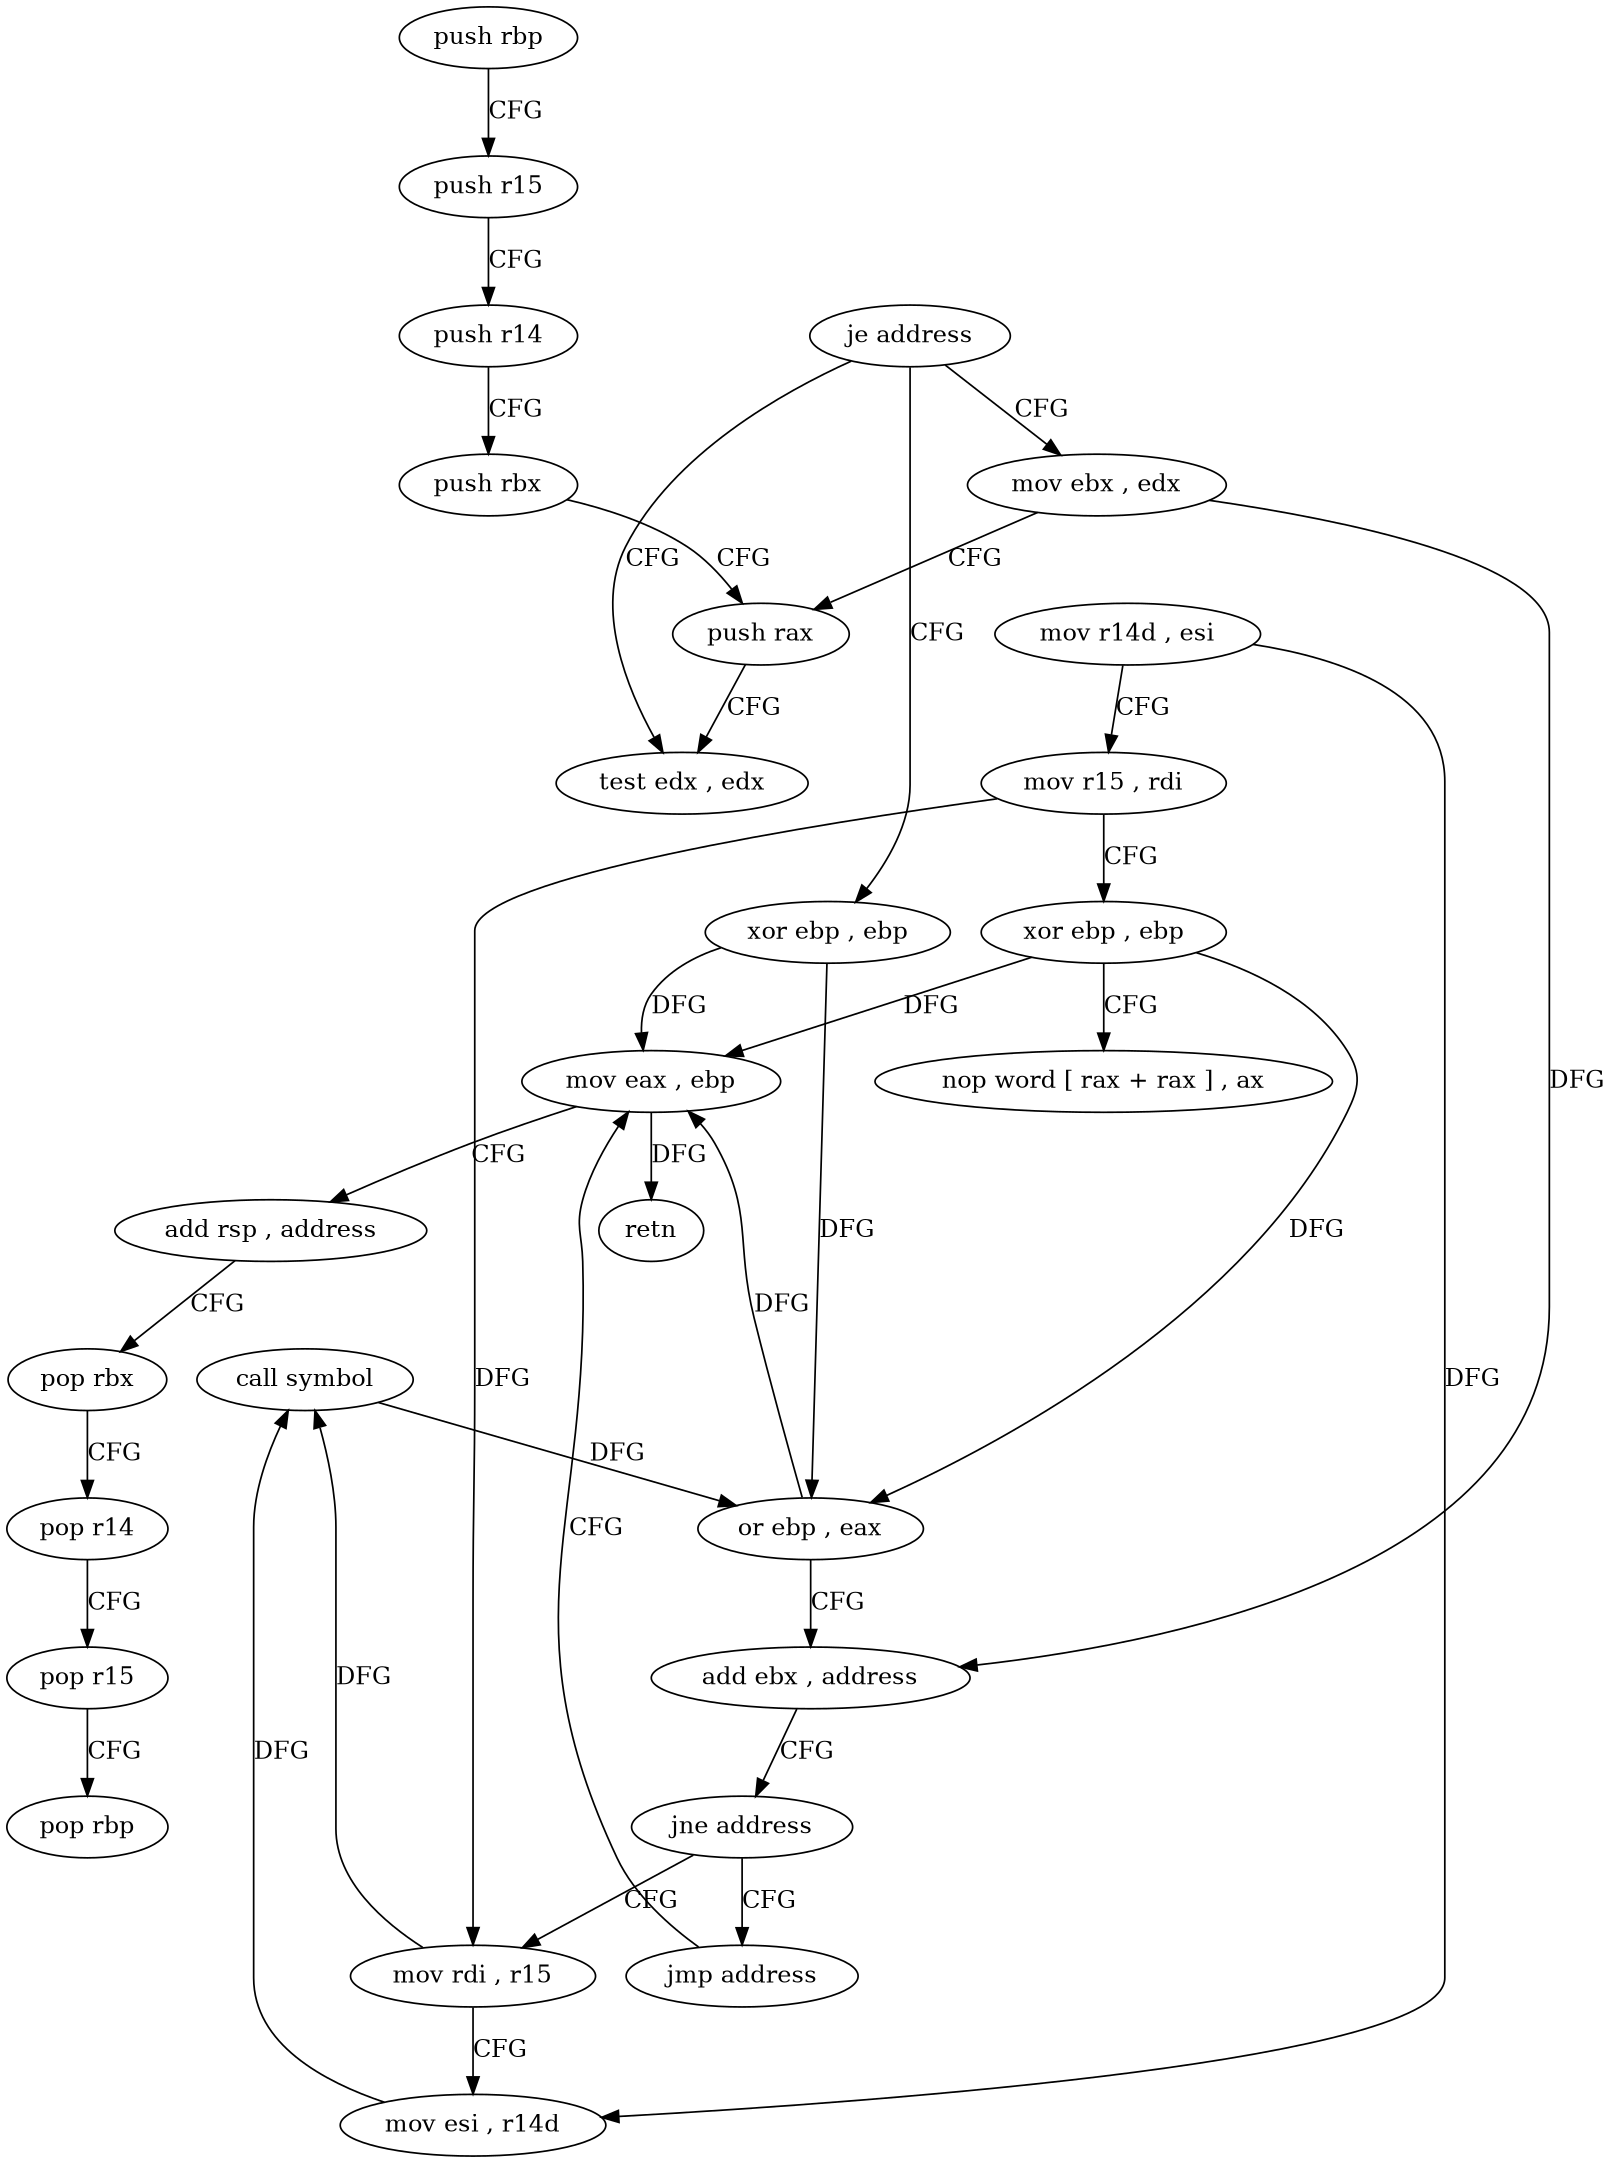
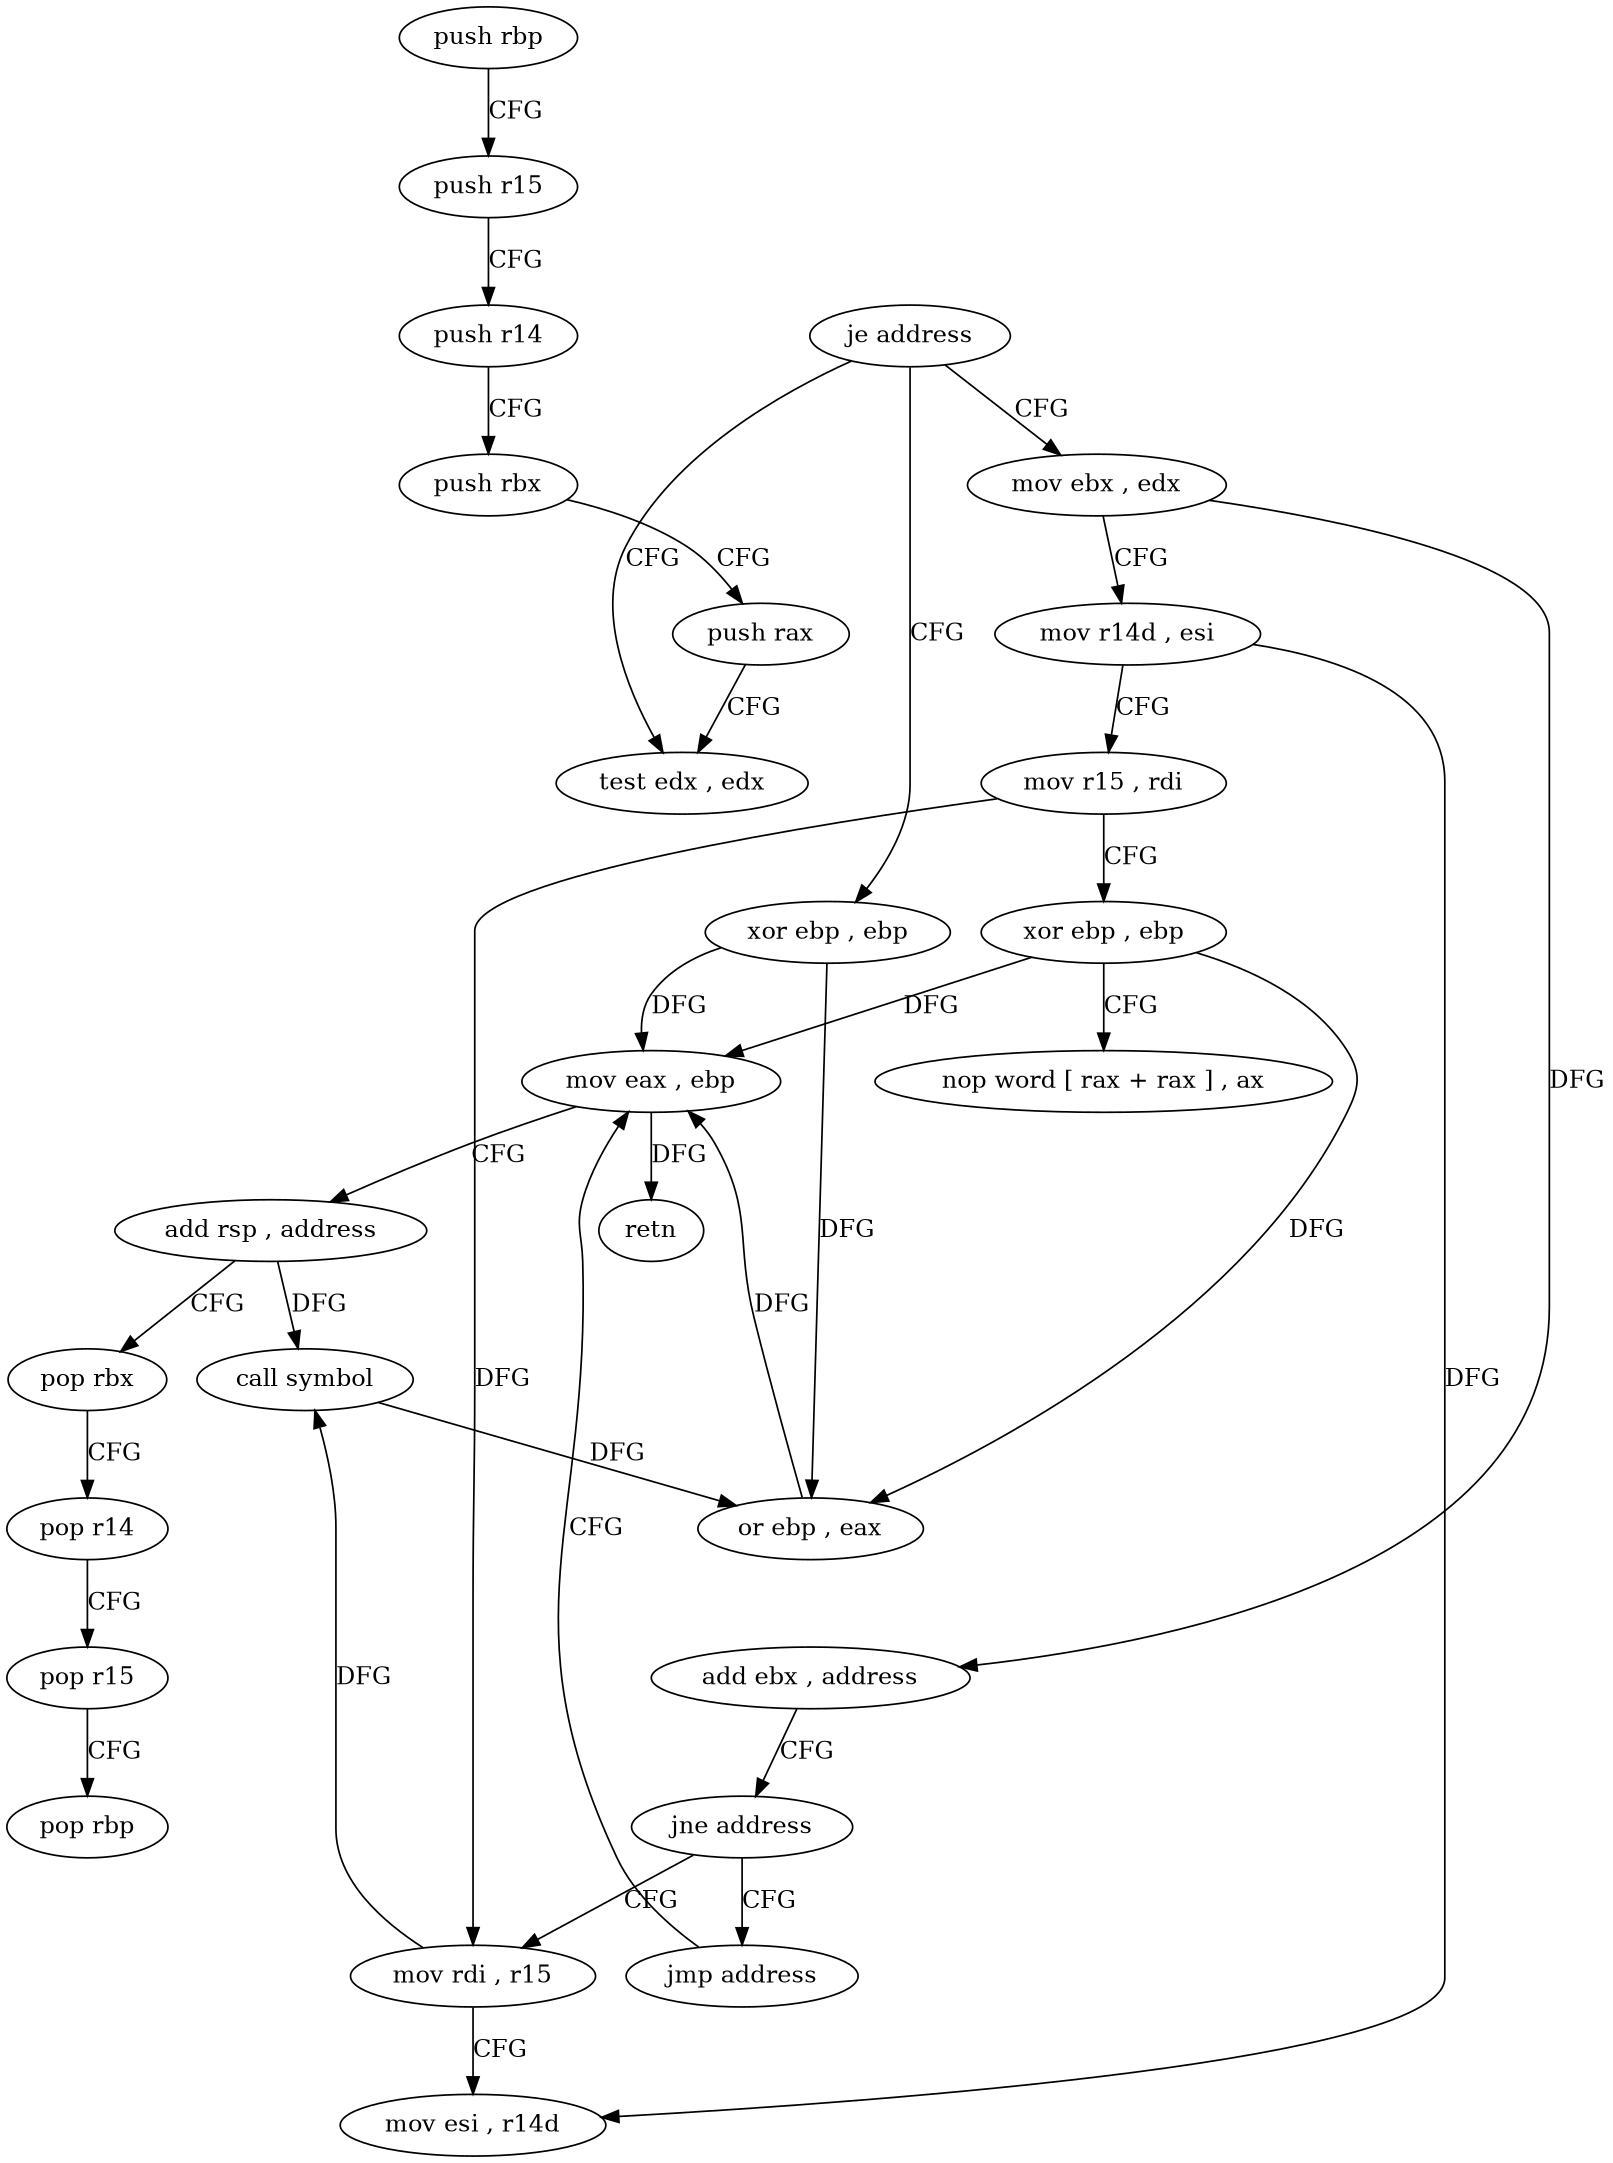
  digraph {
    n1 [label="push rbp"]
    n2 [label="push r15"]
    n3 [label="push r14"]
    n4 [label="push rbx"]
    n5 [label="push rax"]
    n6 [label="test edx , edx"]
    n7 [label="je address"]
    n8 [label="xor ebp , ebp"]
    n9 [label="mov ebx , edx"]
    n10 [label="mov eax , ebp"]
    n11 [label="or ebp , eax"]
    n12 [label="mov r14d , esi"]
    n13 [label="add ebx , address"]
    n14 [label="add rsp , address"]
    n15 [label=retn]
    n16 [label="mov r15 , rdi"]
    n17 [label="mov esi , r14d"]
    n18 [label="jne address"]
    n19 [label="pop rbx"]
    n20 [label="xor ebp , ebp"]
    n21 [label="mov rdi , r15"]
    n22 [label="call symbol"]
    n23 [label="nop word [ rax + rax ] , ax"]
    n24 [label="jmp address"]
    n25 [label="pop r14"]
    n26 [label="pop r15"]
    n27 [label="pop rbp"]
    n1 -> n2 [label=CFG]
    n2 -> n3 [label=CFG]
    n3 -> n4 [label=CFG]
    n4 -> n5 [label=CFG]
    n5 -> n6 [label=CFG]
    n7 -> n6 [label=CFG]
    n7 -> n8 [label=CFG]
    n7 -> n9 [label=CFG]
    n8 -> n10 [label=DFG]
    n8 -> n11 [label=DFG]
-   n9 -> n5 [label=CFG]
+   n9 -> n12 [label=CFG]
    n9 -> n13 [label=DFG]
    n10 -> n14 [label=CFG]
    n10 -> n15 [label=DFG]
    n11 -> n10 [label=DFG]
-   n11 -> n13 [label=CFG]
    n12 -> n16 [label=CFG]
    n12 -> n17 [label=DFG]
    n13 -> n18 [label=CFG]
    n14 -> n19 [label=CFG]
    n16 -> n20 [label=CFG]
    n16 -> n21 [label=DFG]
-   n17 -> n22 [label=DFG]
+   n14 -> n22 [label=DFG]
    n18 -> n21 [label=CFG]
    n18 -> n24 [label=CFG]
    n19 -> n25 [label=CFG]
    n20 -> n10 [label=DFG]
    n20 -> n11 [label=DFG]
    n20 -> n23 [label=CFG]
    n21 -> n17 [label=CFG]
    n21 -> n22 [label=DFG]
    n22 -> n11 [label=DFG]
    n24 -> n10 [label=CFG]
    n25 -> n26 [label=CFG]
    n26 -> n27 [label=CFG]
  }
